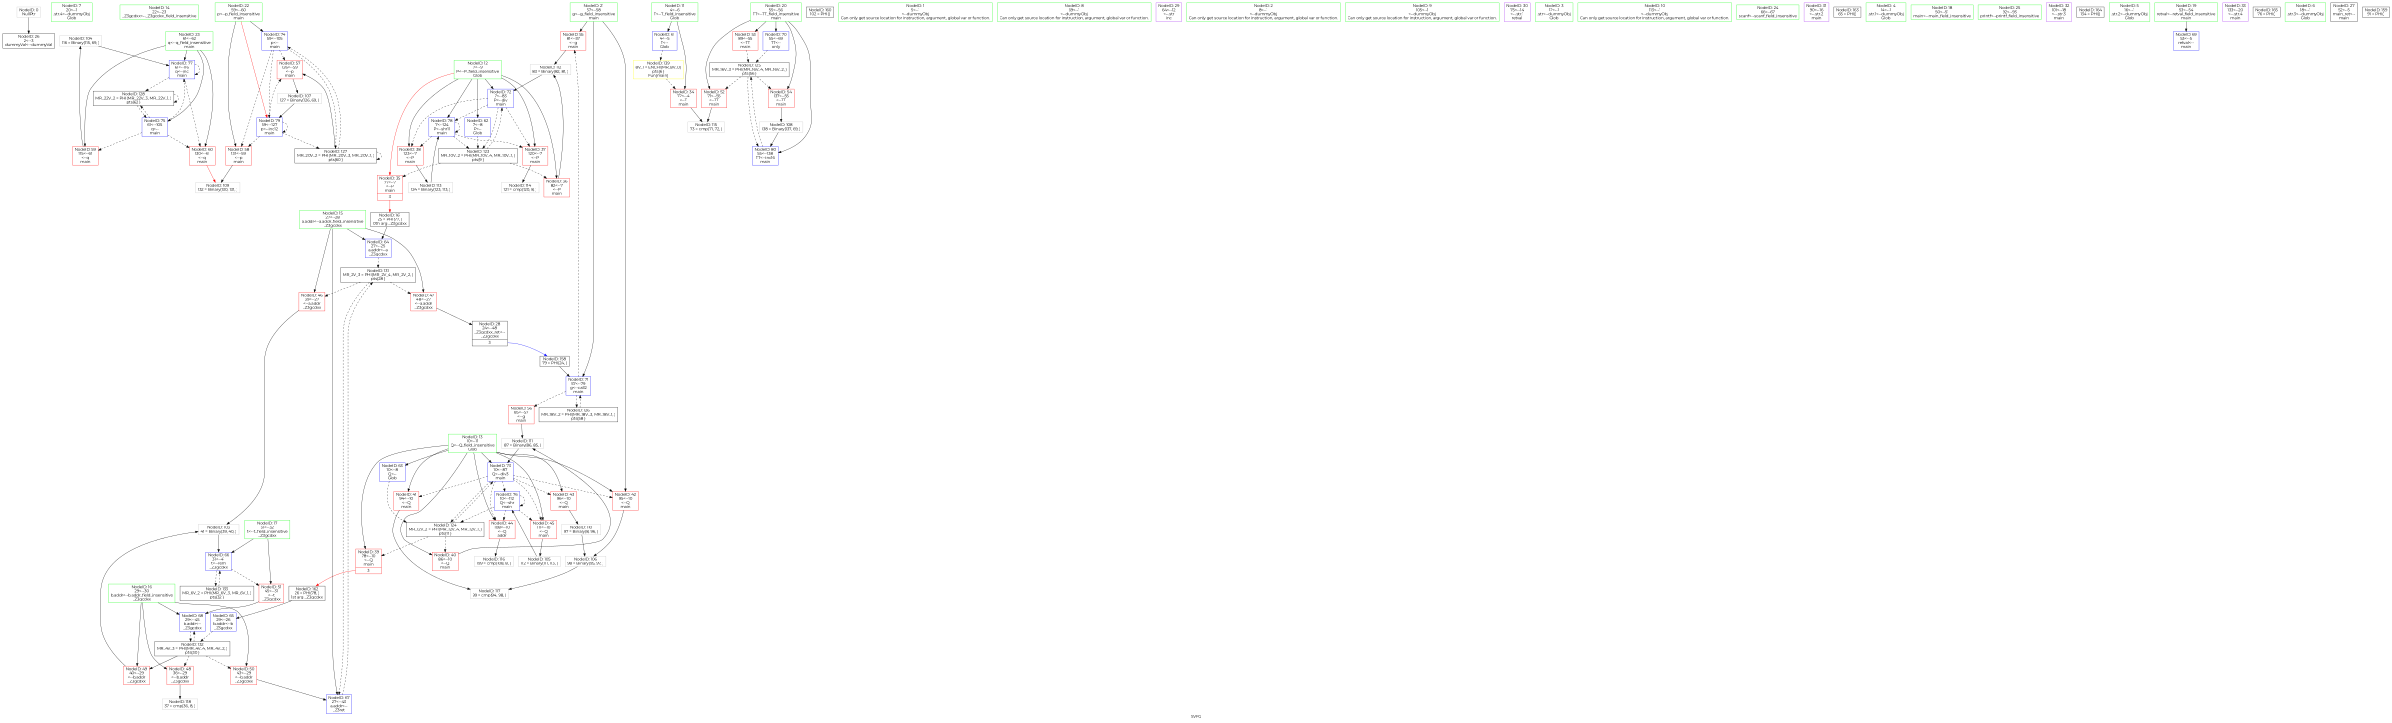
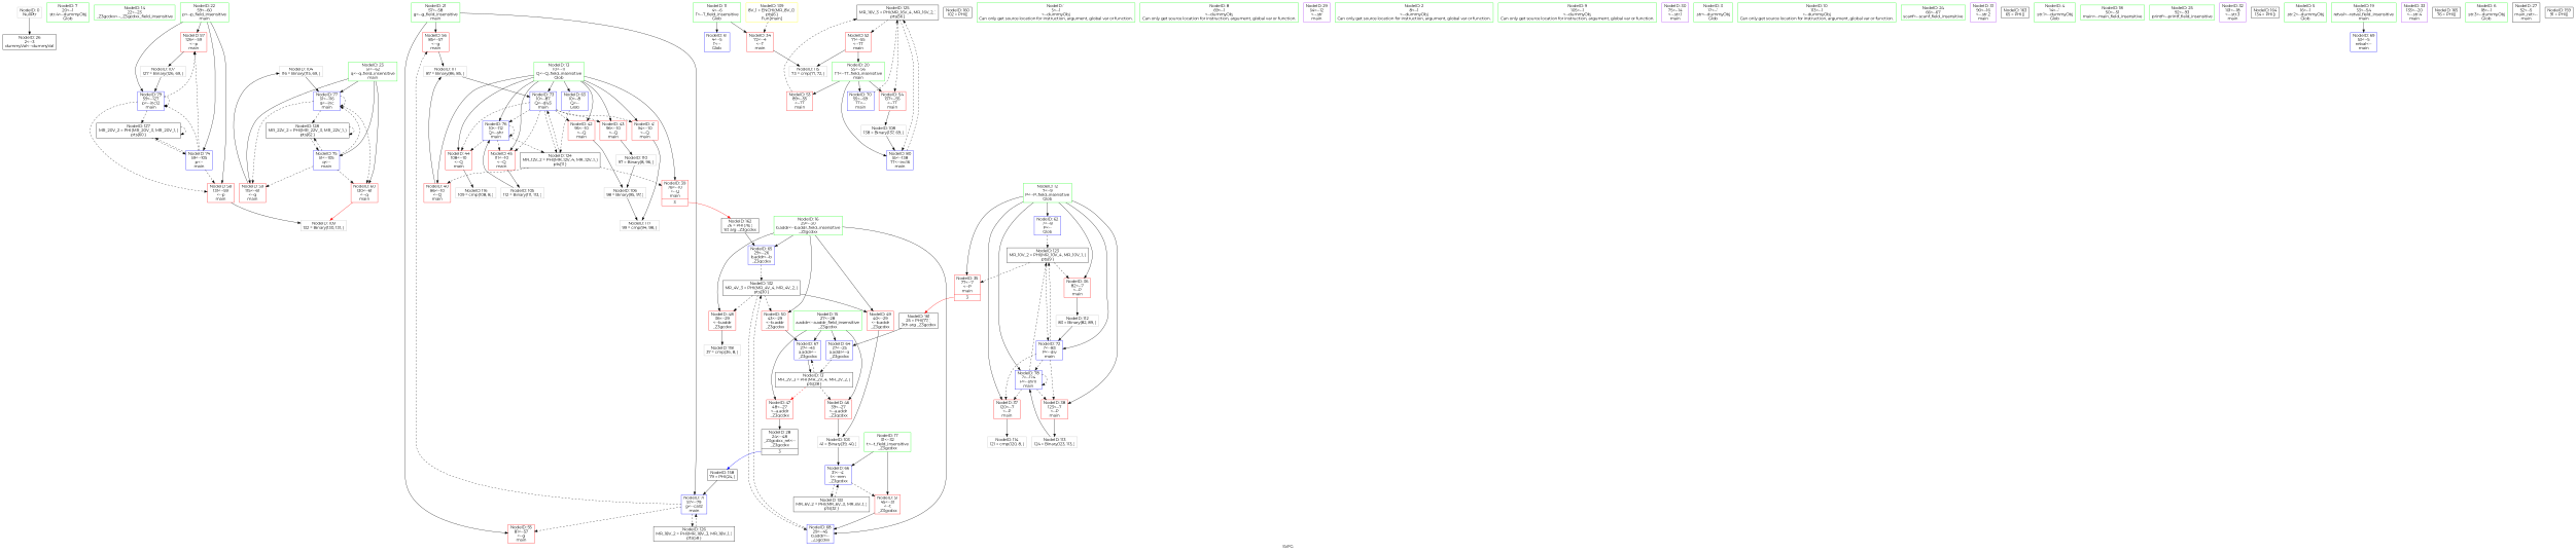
  digraph {
    fontname=Montserrat
    label=SVFG
    node [color=red fontname=Montserrat shape=record]
    edge [fontname=Montserrat style=solid]
    n1 [color=grey label="{NodeID: 0\nNullPtr}"]
    n2 [color=black label="{NodeID: 26\n2\<--3\ndummyVal\<--dummyVal\n}"]
    n3 [color=green label="{NodeID: 7\n20\<--1\n.str.4\<--dummyObj\nGlob }"]
    n4 [color=green label="{NodeID: 14\n22\<--23\n_Z3gcdxx\<--_Z3gcdxx_field_insensitive\n}"]
    n5 [color=grey label="{NodeID: 104\n116 = Binary(115, 69, )\n}"]
    n6 [color=blue label="{NodeID: 77\n61\<--116\nq\<--inc\nmain\n}"]
    n7 [label="{NodeID: 59\n115\<--61\n\<--q\nmain\n}"]
    n8 [label="{NodeID: 60\n130\<--61\n\<--q\nmain\n}"]
    n9 [color=black label="{NodeID: 128\nMR_22V_2 = PHI(MR_22V_3, MR_22V_1, )\npts\{62 \}\n}"]
    n10 [color=grey label="{NodeID: 109\n132 = Binary(130, 131, )\n}"]
    n11 [color=blue label="{NodeID: 75\n61\<--105\nq\<--\nmain\n}"]
    n12 [color=green label="{NodeID: 21\n57\<--58\ng\<--g_field_insensitive\nmain\n}"]
    n13 [label="{NodeID: 55\n81\<--57\n\<--g\nmain\n}"]
    n14 [label="{NodeID: 56\n85\<--57\n\<--g\nmain\n}"]
    n15 [color=blue label="{NodeID: 71\n57\<--79\ng\<--call2\nmain\n}"]
-   n16 [color=grey label="{NodeID: 112\n83 = Binary(82, 81, )\n}"]
+   n16 [color=grey label="{NodeID: 112\n83 = Binary(82, 89, )\n}"]
    n17 [color=grey label="{NodeID: 111\n87 = Binary(86, 85, )\n}"]
    n18 [color=black label="{NodeID: 126\nMR_18V_2 = PHI(MR_18V_3, MR_18V_1, )\npts\{58 \}\n}"]
    n19 [color=blue label="{NodeID: 72\n7\<--83\nP\<--div\nmain\n}"]
    n20 [color=blue label="{NodeID: 73\n10\<--87\nQ\<--div3\nmain\n}"]
    n21 [label="{NodeID: 42\n95\<--10\n\<--Q\nmain\n}"]
    n22 [color=black label="{NodeID: 124\nMR_12V_2 = PHI(MR_12V_4, MR_12V_1, )\npts\{11 \}\n}"]
    n23 [color=blue label="{NodeID: 76\n10\<--112\nQ\<--shr\nmain\n}"]
    n24 [label="{NodeID: 43\n96\<--10\n\<--Q\nmain\n}"]
-   n25 [label="{NodeID: 44\n108\<--10\n\<--Q\naddr\n}"]
+   n25 [label="{NodeID: 44\n108\<--10\n\<--Q\nmain\n}"]
    n26 [label="{NodeID: 45\n111\<--10\n\<--Q\nmain\n}"]
    n27 [label="{NodeID: 41\n94\<--10\n\<--Q\nmain\n}"]
    n28 [color=grey label="{NodeID: 106\n98 = Binary(95, 97, )\n}"]
    n29 [label="{NodeID: 39\n78\<--10\n\<--Q\nmain\n|{<s0>3}}"]
    n30 [label="{NodeID: 40\n86\<--10\n\<--Q\nmain\n}"]
    n31 [color=grey label="{NodeID: 110\n97 = Binary(8, 96, )\n}"]
-   n32 [color=grey label="{NodeID: 116\n199 = cmp(108, 8, )\n}"]
+   n32 [color=grey label="{NodeID: 116\n109 = cmp(108, 8, )\n}"]
    n33 [color=grey label="{NodeID: 105\n112 = Binary(111, 113, )\n}"]
    n34 [color=grey label="{NodeID: 117\n99 = cmp(94, 98, )\n}"]
    n35 [color=black label="{NodeID: 28\n24\<--48\n_Z3gcdxx_ret\<--\n_Z3gcdxx\n|{<s0>3}}"]
    n36 [color=black label="{NodeID: 158\n79 = PHI(24, )\n}"]
    n37 [color=grey label="{NodeID: 118\n37 = cmp(36, 8, )\n}"]
    n38 [label="{NodeID: 35\n77\<--7\n\<--P\nmain\n|{<s0>3}}"]
    n39 [color=black label="{NodeID: 161\n25 = PHI(77, )\n0th arg _Z3gcdxx }"]
    n40 [color=blue label="{NodeID: 64\n27\<--25\na.addr\<--a\n_Z3gcdxx\n}"]
    n41 [color=black label="{NodeID: 131\nMR_2V_3 = PHI(MR_2V_4, MR_2V_2, )\npts\{28 \}\n}"]
    n42 [color=black label="{NodeID: 125\nMR_16V_3 = PHI(MR_16V_4, MR_16V_2, )\npts\{56 \}\n}"]
    n43 [label="{NodeID: 52\n71\<--55\n\<--TT\nmain\n}"]
    n44 [label="{NodeID: 54\n137\<--55\n\<--TT\nmain\n}"]
    n45 [color=blue label="{NodeID: 80\n55\<--138\nTT\<--inc16\nmain\n}"]
    n46 [color=grey label="{NodeID: 115\n73 = cmp(71, 72, )\n}"]
    n47 [label="{NodeID: 53\n89\<--55\n\<--TT\nmain\n}"]
    n48 [color=grey label="{NodeID: 108\n138 = Binary(137, 69, )\n}"]
    n49 [color=black label="{NodeID: 132\nMR_4V_3 = PHI(MR_4V_4, MR_4V_2, )\npts\{30 \}\n}"]
    n50 [label="{NodeID: 48\n36\<--29\n\<--b.addr\n_Z3gcdxx\n}"]
    n51 [label="{NodeID: 49\n40\<--29\n\<--b.addr\n_Z3gcdxx\n}"]
    n52 [label="{NodeID: 50\n43\<--29\n\<--b.addr\n_Z3gcdxx\n}"]
    n53 [color=blue label="{NodeID: 68\n29\<--45\nb.addr\<--\n_Z3gcdxx\n}"]
    n54 [color=grey label="{NodeID: 103\n41 = Binary(39, 40, )\n}"]
-   n55 [color=blue label="{NodeID: 67\n27\<--43\na.addr\<--\n_Z3ret\n}"]
+   n55 [color=blue label="{NodeID: 67\n27\<--43\na.addr\<--\n_Z3gcdxx\n}"]
    n56 [color=blue label="{NodeID: 66\n31\<--41\nt\<--rem\n_Z3gcdxx\n}"]
    n57 [color=black label="{NodeID: 133\nMR_6V_2 = PHI(MR_6V_3, MR_6V_1, )\npts\{32 \}\n}"]
    n58 [label="{NodeID: 51\n45\<--31\n\<--t\n_Z3gcdxx\n}"]
    n59 [color=yellow label="{NodeID: 139\n8V_1 = ENCHI(MR_8V_0)\npts\{6 \}\nFun[main]}" style=double]
    n60 [label="{NodeID: 34\n72\<--4\n\<--T\nmain\n}"]
    n61 [color=blue label="{NodeID: 63\n10\<--8\nQ\<--\nGlob }"]
    n62 [color=black label="{NodeID: 162\n26 = PHI(78, )\n1st arg _Z3gcdxx }"]
-   n63 [color=blue label="{NodeID: 70\n55\<--69\nTT\<--\nonly\n}"]
+   n63 [color=blue label="{NodeID: 70\n55\<--69\nTT\<--\nmain\n}"]
    n64 [color=black label="{NodeID: 160\n102 = PHI()\n}"]
    n65 [color=green label="{NodeID: 1\n5\<--1\n\<--dummyObj\nCan only get source location for instruction, argument, global var or function.}"]
    n66 [color=green label="{NodeID: 8\n69\<--1\n\<--dummyObj\nCan only get source location for instruction, argument, global var or function.}"]
    n67 [color=green label="{NodeID: 15\n27\<--28\na.addr\<--a.addr_field_insensitive\n_Z3gcdxx\n}"]
    n68 [label="{NodeID: 46\n39\<--27\n\<--a.addr\n_Z3gcdxx\n}"]
    n69 [label="{NodeID: 47\n48\<--27\n\<--a.addr\n_Z3gcdxx\n}"]
    n70 [color=green label="{NodeID: 22\n59\<--60\np\<--p_field_insensitive\nmain\n}"]
    n71 [label="{NodeID: 57\n126\<--59\n\<--p\nmain\n}"]
    n72 [label="{NodeID: 58\n131\<--59\n\<--p\nmain\n}"]
    n73 [color=blue label="{NodeID: 74\n59\<--105\np\<--\nmain\n}"]
    n74 [color=blue label="{NodeID: 79\n59\<--127\np\<--inc12\nmain\n}"]
    n75 [color=grey label="{NodeID: 107\n127 = Binary(126, 69, )\n}"]
    n76 [color=black label="{NodeID: 127\nMR_20V_2 = PHI(MR_20V_3, MR_20V_1, )\npts\{60 \}\n}"]
    n77 [color=blue label="{NodeID: 78\n7\<--124\nP\<--shr11\nmain\n}"]
    n78 [label="{NodeID: 37\n120\<--7\n\<--P\nmain\n}"]
    n79 [label="{NodeID: 38\n123\<--7\n\<--P\nmain\n}"]
    n80 [color=black label="{NodeID: 123\nMR_10V_2 = PHI(MR_10V_4, MR_10V_1, )\npts\{9 \}\n}"]
    n81 [color=grey label="{NodeID: 114\n121 = cmp(120, 8, )\n}"]
    n82 [color=grey label="{NodeID: 113\n124 = Binary(123, 113, )\n}"]
    n83 [label="{NodeID: 36\n82\<--7\n\<--P\nmain\n}"]
-   n84 [color=purple label="{NodeID: 29\n64\<--12\n\<--.str\ninc\n}"]
+   n84 [color=purple label="{NodeID: 29\n64\<--12\n\<--.str\nmain\n}"]
    n85 [color=green label="{NodeID: 2\n8\<--1\n\<--dummyObj\nCan only get source location for instruction, argument, global var or function.}"]
    n86 [color=green label="{NodeID: 9\n105\<--1\n\<--dummyObj\nCan only get source location for instruction, argument, global var or function.}"]
    n87 [color=green label="{NodeID: 16\n29\<--30\nb.addr\<--b.addr_field_insensitive\n_Z3gcdxx\n}"]
    n88 [color=blue label="{NodeID: 65\n29\<--26\nb.addr\<--b\n_Z3gcdxx\n}"]
    n89 [color=green label="{NodeID: 23\n61\<--62\nq\<--q_field_insensitive\nmain\n}"]
-   n90 [color=purple label="{NodeID: 30\n75\<--14\n\<--.str.1\nretval\n}"]
+   n90 [color=purple label="{NodeID: 30\n75\<--14\n\<--.str.1\nmain\n}"]
    n91 [color=green label="{NodeID: 3\n12\<--1\n.str\<--dummyObj\nGlob }"]
    n92 [color=green label="{NodeID: 10\n113\<--1\n\<--dummyObj\nCan only get source location for instruction, argument, global var or function.}"]
    n93 [color=green label="{NodeID: 17\n31\<--32\nt\<--t_field_insensitive\n_Z3gcdxx\n}"]
    n94 [color=green label="{NodeID: 24\n66\<--67\nscanf\<--scanf_field_insensitive\n}"]
    n95 [color=purple label="{NodeID: 31\n90\<--16\n\<--.str.2\nmain\n}"]
    n96 [color=black label="{NodeID: 163\n65 = PHI()\n}"]
    n97 [color=green label="{NodeID: 4\n14\<--1\n.str.1\<--dummyObj\nGlob }"]
    n98 [color=green label="{NodeID: 11\n4\<--6\nT\<--T_field_insensitive\nGlob }"]
    n99 [color=blue label="{NodeID: 61\n4\<--5\nT\<--\nGlob }"]
    n100 [color=green label="{NodeID: 18\n50\<--51\nmain\<--main_field_insensitive\n}"]
    n101 [color=green label="{NodeID: 25\n92\<--93\nprintf\<--printf_field_insensitive\n}"]
    n102 [color=purple label="{NodeID: 32\n101\<--18\n\<--.str.3\nmain\n}"]
    n103 [color=black label="{NodeID: 164\n134 = PHI()\n}"]
    n104 [color=green label="{NodeID: 5\n16\<--1\n.str.2\<--dummyObj\nGlob }"]
    n105 [color=green label="{NodeID: 12\n7\<--9\nP\<--P_field_insensitive\nGlob }"]
    n106 [color=blue label="{NodeID: 62\n7\<--8\nP\<--\nGlob }"]
    n107 [color=green label="{NodeID: 19\n53\<--54\nretval\<--retval_field_insensitive\nmain\n}"]
    n108 [color=blue label="{NodeID: 69\n53\<--5\nretval\<--\nmain\n}"]
    n109 [color=purple label="{NodeID: 33\n133\<--20\n\<--.str.4\nmain\n}"]
    n110 [color=black label="{NodeID: 165\n76 = PHI()\n}"]
    n111 [color=green label="{NodeID: 6\n18\<--1\n.str.3\<--dummyObj\nGlob }"]
    n112 [color=green label="{NodeID: 13\n10\<--11\nQ\<--Q_field_insensitive\nGlob }"]
    n113 [color=green label="{NodeID: 20\n55\<--56\nTT\<--TT_field_insensitive\nmain\n}"]
    n114 [color=black label="{NodeID: 27\n52\<--5\nmain_ret\<--\nmain\n}"]
    n115 [color=black label="{NodeID: 159\n91 = PHI()\n}"]
    n1 -> n2
    n5 -> n6
    n6 -> n6 [style=dashed]
+   n6 -> n7 [style=dashed]
    n6 -> n8 [style=dashed]
    n6 -> n9 [style=dashed]
    n7 -> n5
    n8 -> n10 [color=red]
    n9 -> n9 [style=dashed]
    n9 -> n11 [style=dashed]
    n11 -> n6 [style=dashed]
    n11 -> n7 [style=dashed]
    n11 -> n8 [style=dashed]
    n11 -> n9 [style=dashed]
    n12 -> n13
-   n12 -> n21
+   n12 -> n14
    n12 -> n15
-   n13 -> n16
    n14 -> n17
    n15 -> n13 [style=dashed]
    n15 -> n14 [style=dashed]
    n15 -> n18 [style=dashed]
    n16 -> n19
    n17 -> n20
    n18 -> n15 [style=dashed]
    n19 -> n77 [style=dashed]
    n19 -> n78 [style=dashed]
    n19 -> n79 [style=dashed]
    n19 -> n80 [style=dashed]
    n20 -> n21 [style=dashed]
    n20 -> n22 [style=dashed]
    n20 -> n23 [style=dashed]
    n20 -> n24 [style=dashed]
    n20 -> n25 [style=dashed]
    n20 -> n26 [style=dashed]
    n20 -> n27 [style=dashed]
    n21 -> n28
    n22 -> n20 [style=dashed]
    n22 -> n29 [style=dashed]
    n22 -> n30 [style=dashed]
    n23 -> n22 [style=dashed]
    n23 -> n23 [style=dashed]
    n23 -> n25 [style=dashed]
    n23 -> n26 [style=dashed]
    n24 -> n31
    n25 -> n32
    n26 -> n33
    n27 -> n34
    n28 -> n34
    n29 -> n62 [color=red tailport=s0]
    n30 -> n17
    n31 -> n28
    n33 -> n23
    n35 -> n36 [color=blue tailport=s0]
    n36 -> n15
    n38 -> n39 [color=red tailport=s0]
    n39 -> n40
    n40 -> n41 [style=dashed]
    n41 -> n55 [style=dashed]
    n41 -> n68 [style=dashed]
-   n41 -> n69 [style=dashed]
+   n41 -> n69 [style=dashed color=red]
    n42 -> n43 [style=dashed]
    n42 -> n44 [style=dashed]
    n42 -> n45 [style=dashed]
    n43 -> n46
    n44 -> n48
    n45 -> n42 [style=dashed]
    n47 -> n42 [style=dashed]
    n48 -> n45
    n49 -> n50 [style=dashed]
    n49 -> n51
    n49 -> n52 [style=dashed]
    n49 -> n53 [style=dashed]
    n50 -> n37
    n51 -> n54
    n52 -> n55
    n53 -> n49 [style=dashed]
    n54 -> n56
-   n55 -> n41 [style=dashed]
+   n55 -> n41
    n56 -> n57 [style=dashed]
    n56 -> n58 [style=dashed]
    n57 -> n56 [style=dashed]
    n58 -> n53
    n59 -> n60 [style=dashed]
    n60 -> n46
    n61 -> n22 [style=dashed]
    n62 -> n88
    n63 -> n42 [style=dashed]
    n67 -> n40
    n67 -> n55
    n67 -> n68
    n67 -> n69
    n68 -> n54
    n69 -> n35
-   n76 -> n71
+   n70 -> n71
    n70 -> n72
    n70 -> n73
-   n70 -> n74 [color=red]
+   n70 -> n74
    n71 -> n75
    n72 -> n10
    n73 -> n71 [style=dashed]
    n73 -> n72 [style=dashed]
    n73 -> n74 [style=dashed]
    n73 -> n76 [style=dashed]
    n74 -> n71 [style=dashed]
    n74 -> n72 [style=dashed]
    n74 -> n74 [style=dashed]
    n74 -> n76 [style=dashed]
    n75 -> n74
    n76 -> n73 [style=dashed]
    n76 -> n76 [style=dashed]
    n77 -> n77 [style=dashed]
    n77 -> n78 [style=dashed]
    n77 -> n79 [style=dashed]
    n77 -> n80 [style=dashed]
    n78 -> n81
    n79 -> n82
    n80 -> n19 [style=dashed]
    n80 -> n38 [style=dashed]
    n80 -> n83 [style=dashed]
    n82 -> n77
    n83 -> n16
    n87 -> n50
    n87 -> n51
    n87 -> n52
    n87 -> n53
+   n87 -> n88
    n88 -> n49 [style=dashed]
    n89 -> n6
    n89 -> n7
    n89 -> n8
    n89 -> n11
    n93 -> n56
    n93 -> n58
    n98 -> n60
    n98 -> n99
-   n99 -> n59 [style=dashed]
    n105 -> n19
-   n105 -> n38 [color=red]
+   n105 -> n38
    n105 -> n77
    n105 -> n78
    n105 -> n79
    n105 -> n83
    n105 -> n106
    n106 -> n80 [style=dashed]
    n107 -> n108
    n112 -> n20
    n112 -> n21
+   n112 -> n23
    n112 -> n24
    n112 -> n25
    n112 -> n26
    n112 -> n27
    n112 -> n29
    n112 -> n30
    n112 -> n61
-   n113 -> n43
+   n43 -> n113
    n113 -> n44
    n113 -> n45
    n113 -> n47
    n113 -> n63
  }
